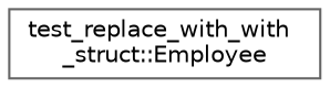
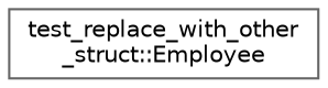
  digraph {
    rankdir=LR
-   n1 [color=grey40 fillcolor=white fontname=Helvetica fontsize=10 height=0.2 label="test_replace_with_with\l_struct::Employee" shape=box style=filled width=0.4]
+   n1 [color=grey40 fillcolor=white fontname=Helvetica fontsize=10 height=0.2 label="test_replace_with_other\l_struct::Employee" shape=box style=filled width=0.4]
  }
